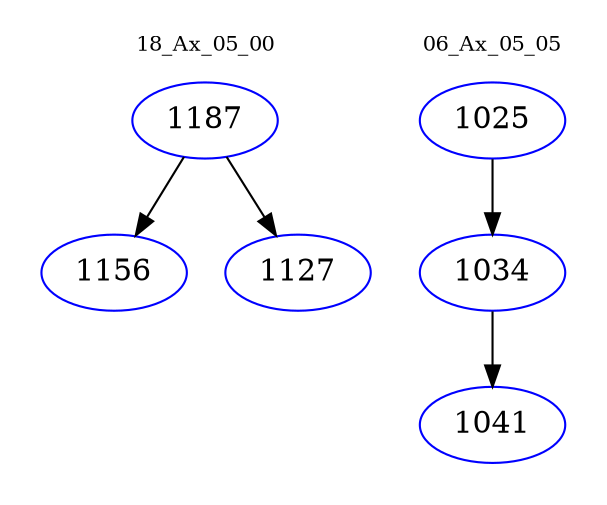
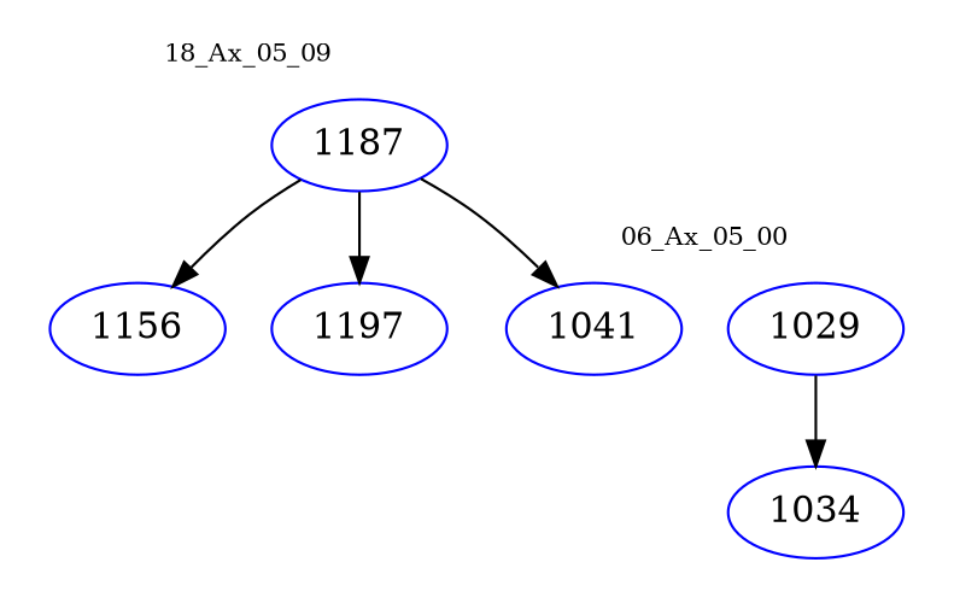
  digraph {
    fontname="DejaVu Serif"
    node [color=blue fontname="DejaVu Serif"]
    edge [color=black fontname="DejaVu Serif"]
    n1 [label=1187]
    n2 [label=1156]
-   n3 [label=1127]
+   n3 [label=1197]
    n4 [label=1034]
-   n5 [label=1025]
+   n5 [label=1029]
    n6 [label=1041]
    subgraph cluster_1 {
      color=white
      fontsize=10
-     label="18_Ax_05_00"
+     label="18_Ax_05_09"
      n1
      n2
      n3
    }
    subgraph cluster_2 {
      color=white
      fontsize=10
-     label="06_Ax_05_05"
+     label="06_Ax_05_00"
      n4
      n5
      n6
    }
    n1 -> n2
    n1 -> n3
-   n4 -> n6
+   n1 -> n6
    n5 -> n4
  }
